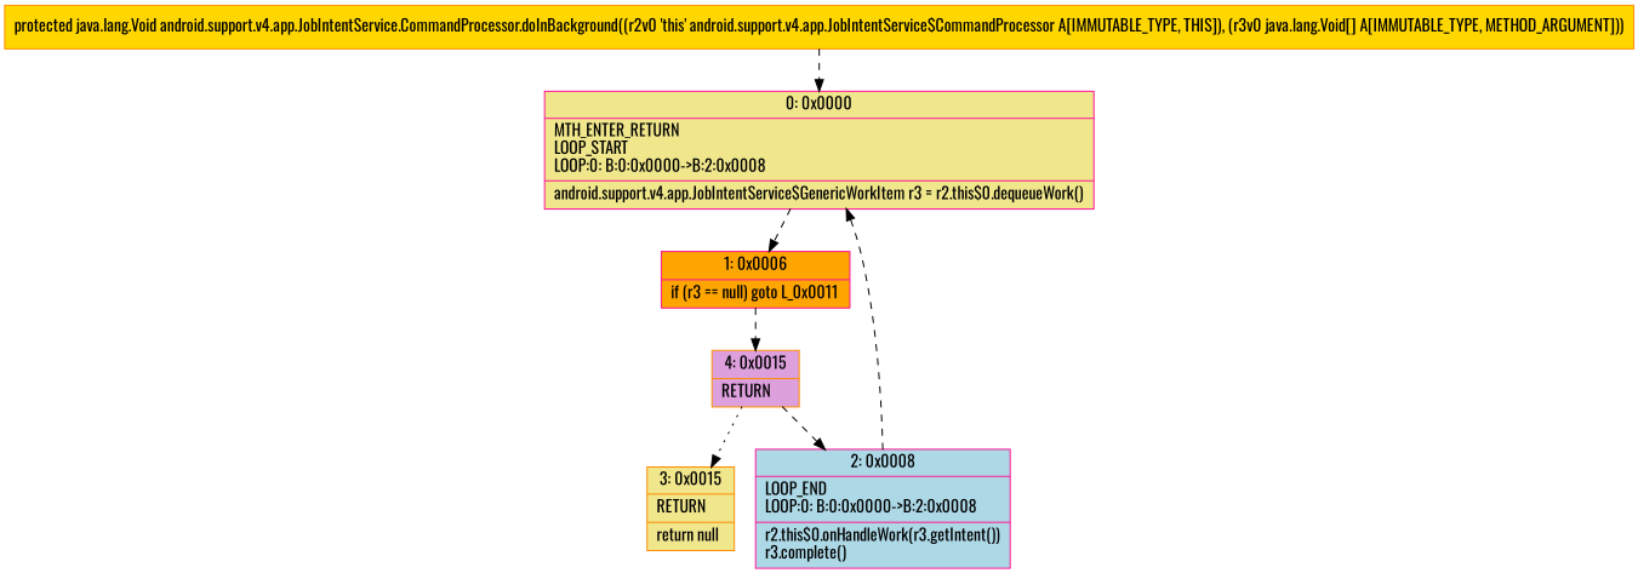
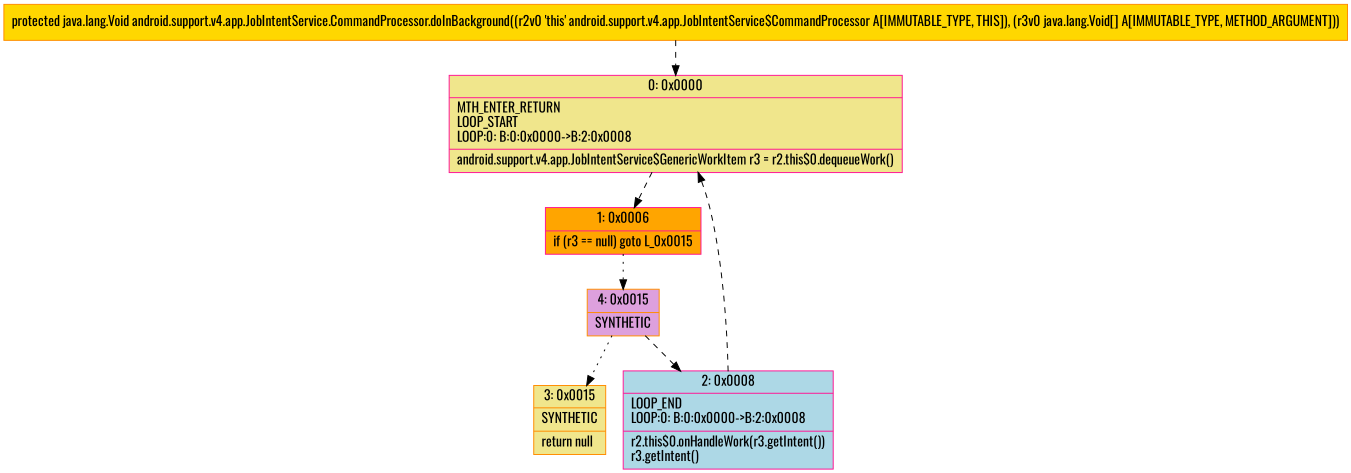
  digraph {
    fontname=Oswald
    node [color=deeppink fillcolor=khaki fontname=Oswald shape=record style=filled]
    edge [fontname=Oswald style=dashed]
    n1 [label="{0\:\ 0x0000|MTH_ENTER_RETURN\lLOOP_START\lLOOP:0: B:0:0x0000\-\>B:2:0x0008\l|android.support.v4.app.JobIntentService$GenericWorkItem r3 = r2.this$0.dequeueWork()\l}"]
-   n2 [fillcolor=orange label="{1\:\ 0x0006|if (r3 == null) goto L_0x0011\l}"]
-   n3 [color=darkorange fillcolor=plum label="{4\:\ 0x0015|RETURN\l}"]
-   n4 [fillcolor=lightblue label="{2\:\ 0x0008|LOOP_END\lLOOP:0: B:0:0x0000\-\>B:2:0x0008\l|r2.this$0.onHandleWork(r3.getIntent())\lr3.complete()\l}"]
-   n5 [color=darkorange label="{3\:\ 0x0015|RETURN\l|return null\l}"]
+   n2 [fillcolor=orange label="{1\:\ 0x0006|if (r3 == null) goto L_0x0015\l}"]
+   n3 [color=darkorange fillcolor=plum label="{4\:\ 0x0015|SYNTHETIC\l}"]
+   n4 [fillcolor=lightblue label="{2\:\ 0x0008|LOOP_END\lLOOP:0: B:0:0x0000\-\>B:2:0x0008\l|r2.this$0.onHandleWork(r3.getIntent())\lr3.getIntent()\l}"]
+   n5 [color=darkorange label="{3\:\ 0x0015|SYNTHETIC\l|return null\l}"]
    n6 [color=darkorange fillcolor=gold label="{protected java.lang.Void android.support.v4.app.JobIntentService.CommandProcessor.doInBackground((r2v0 'this' android.support.v4.app.JobIntentService$CommandProcessor A[IMMUTABLE_TYPE, THIS]), (r3v0 java.lang.Void[] A[IMMUTABLE_TYPE, METHOD_ARGUMENT])) }"]
    n1 -> n2
-   n2 -> n3
+   n2 -> n3 [style=dotted]
    n3 -> n4
    n3 -> n5 [style=dotted]
    n4 -> n1
    n6 -> n1
  }
